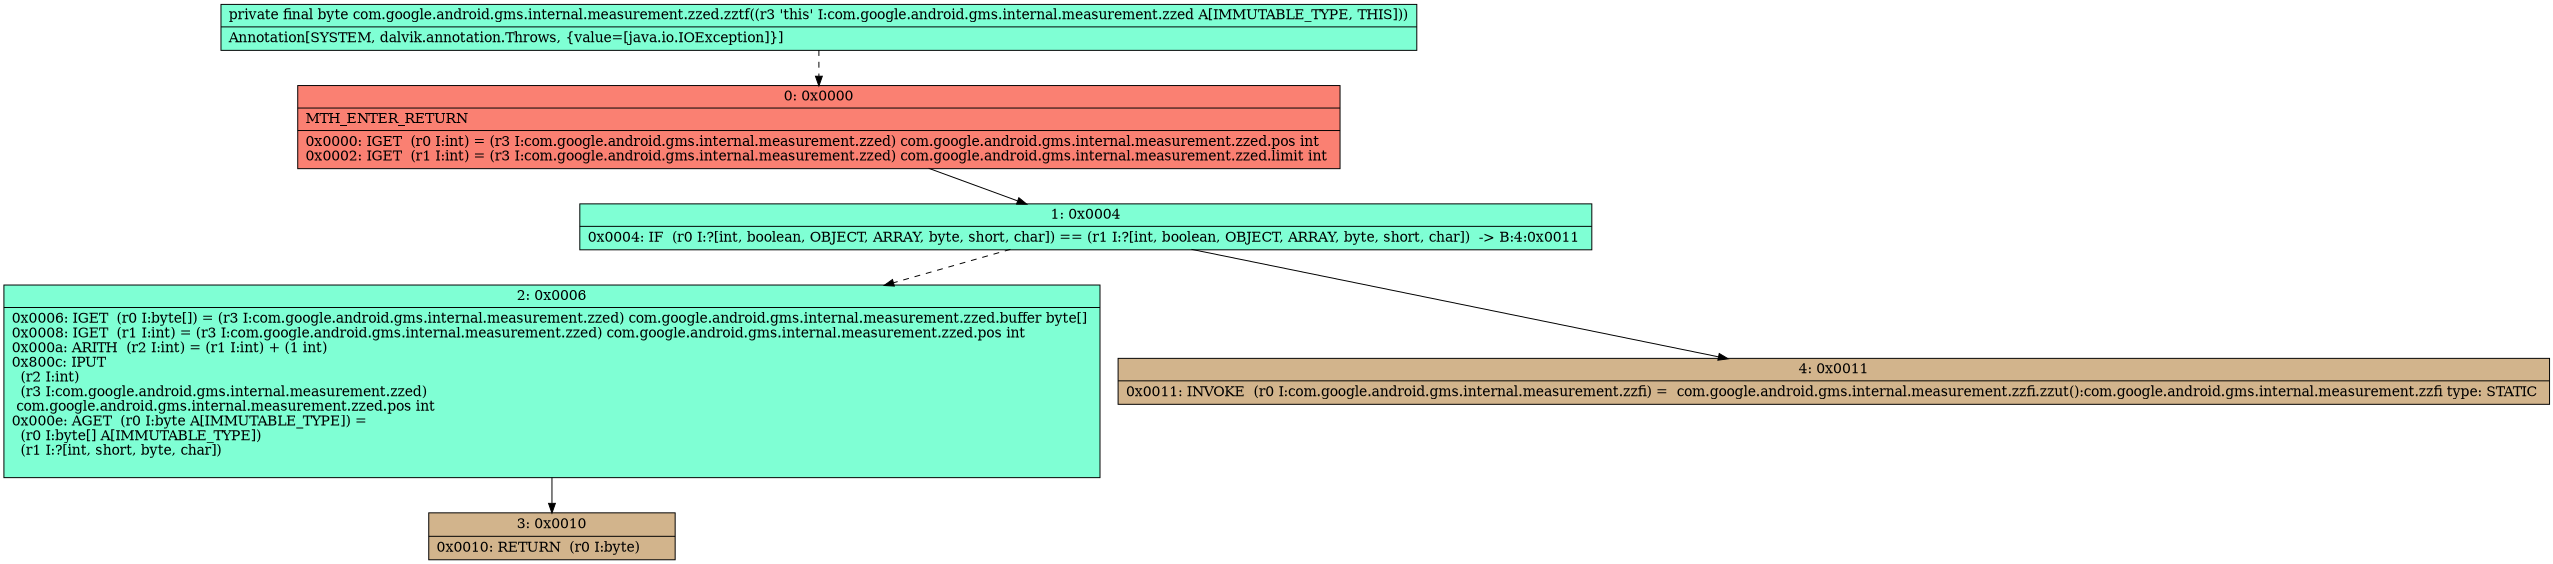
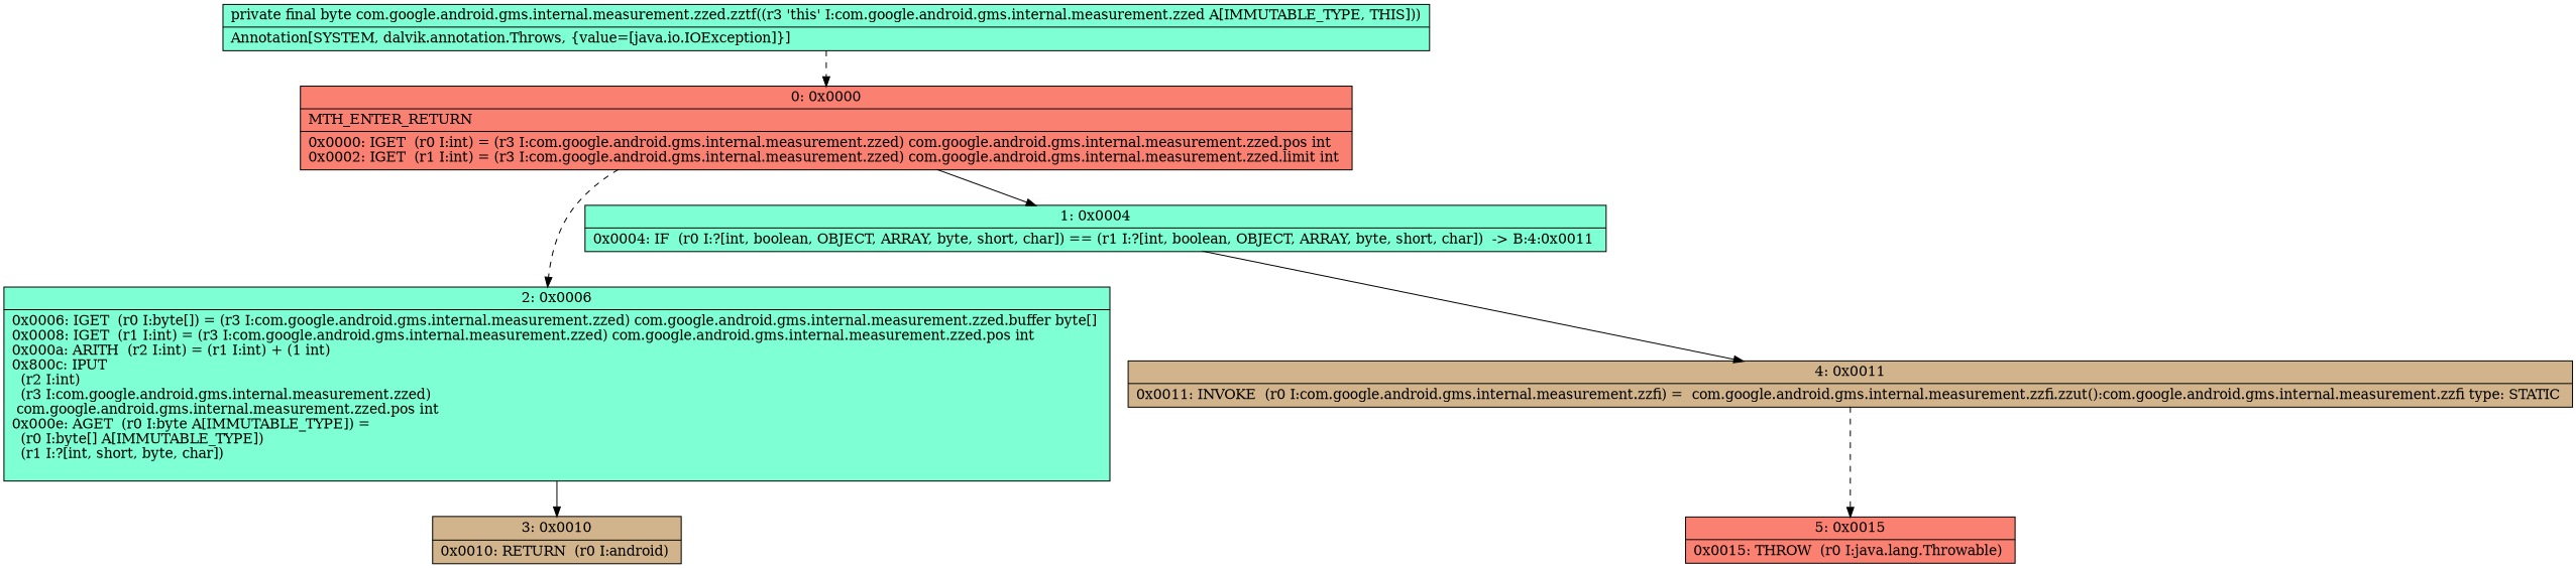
  digraph {
    node [fillcolor=aquamarine shape=record style=filled]
    edge [style=solid]
    n1 [fillcolor=salmon label="{0\:\ 0x0000|MTH_ENTER_RETURN\l|0x0000: IGET  (r0 I:int) = (r3 I:com.google.android.gms.internal.measurement.zzed) com.google.android.gms.internal.measurement.zzed.pos int \l0x0002: IGET  (r1 I:int) = (r3 I:com.google.android.gms.internal.measurement.zzed) com.google.android.gms.internal.measurement.zzed.limit int \l}"]
    n2 [label="{1\:\ 0x0004|0x0004: IF  (r0 I:?[int, boolean, OBJECT, ARRAY, byte, short, char]) == (r1 I:?[int, boolean, OBJECT, ARRAY, byte, short, char])  \-\> B:4:0x0011 \l}"]
    n3 [label="{2\:\ 0x0006|0x0006: IGET  (r0 I:byte[]) = (r3 I:com.google.android.gms.internal.measurement.zzed) com.google.android.gms.internal.measurement.zzed.buffer byte[] \l0x0008: IGET  (r1 I:int) = (r3 I:com.google.android.gms.internal.measurement.zzed) com.google.android.gms.internal.measurement.zzed.pos int \l0x000a: ARITH  (r2 I:int) = (r1 I:int) + (1 int) \l0x800c: IPUT  \l  (r2 I:int)\l  (r3 I:com.google.android.gms.internal.measurement.zzed)\l com.google.android.gms.internal.measurement.zzed.pos int \l0x000e: AGET  (r0 I:byte A[IMMUTABLE_TYPE]) = \l  (r0 I:byte[] A[IMMUTABLE_TYPE])\l  (r1 I:?[int, short, byte, char])\l \l}"]
    n4 [fillcolor=tan label="{4\:\ 0x0011|0x0011: INVOKE  (r0 I:com.google.android.gms.internal.measurement.zzfi) =  com.google.android.gms.internal.measurement.zzfi.zzut():com.google.android.gms.internal.measurement.zzfi type: STATIC \l}"]
-   n5 [fillcolor=tan label="{3\:\ 0x0010|0x0010: RETURN  (r0 I:byte) \l}"]
+   n5 [fillcolor=tan label="{3\:\ 0x0010|0x0010: RETURN  (r0 I:android) \l}"]
+   n6 [fillcolor=salmon label="{5\:\ 0x0015|0x0015: THROW  (r0 I:java.lang.Throwable) \l}"]
    n7 [label="{private final byte com.google.android.gms.internal.measurement.zzed.zztf((r3 'this' I:com.google.android.gms.internal.measurement.zzed A[IMMUTABLE_TYPE, THIS]))  | Annotation[SYSTEM, dalvik.annotation.Throws, \{value=[java.io.IOException]\}]\l}"]
    n1 -> n2
-   n2 -> n3 [style=dashed]
+   n1 -> n3 [style=dashed]
    n2 -> n4
    n3 -> n5
+   n4 -> n6 [style=dashed]
    n7 -> n1 [style=dashed]
  }
